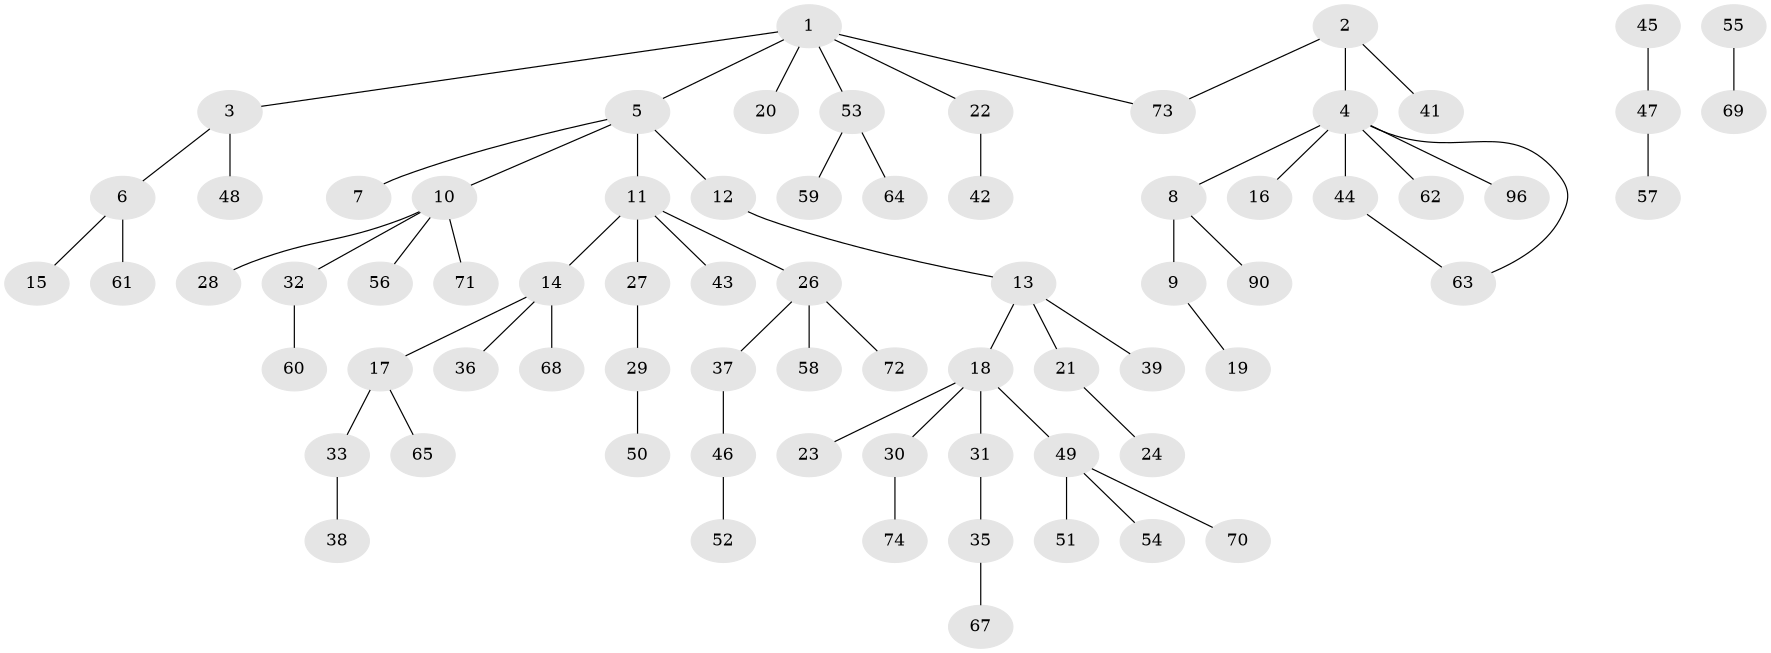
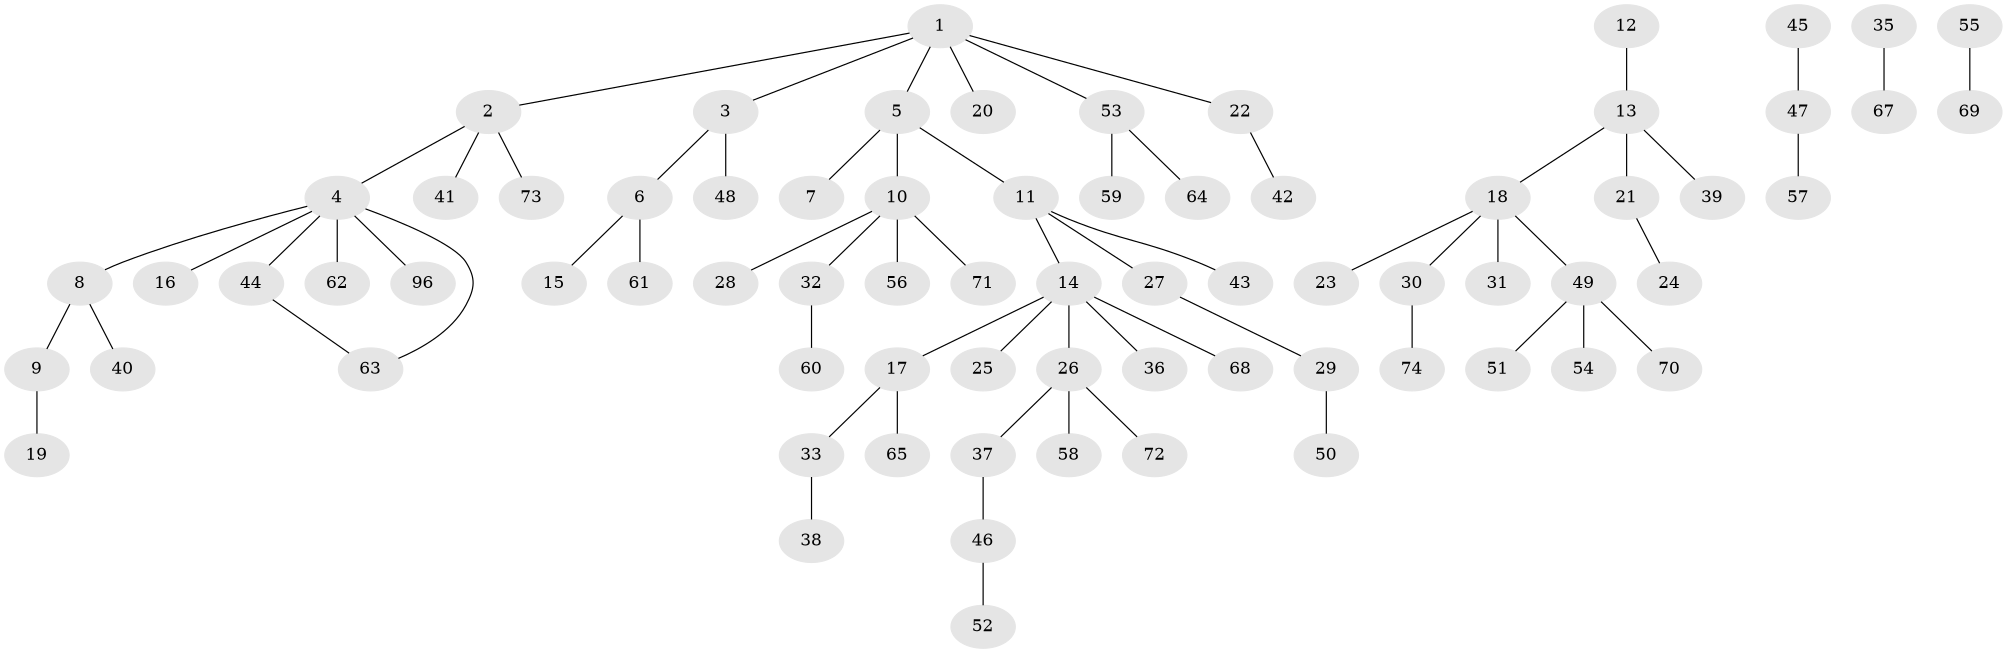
  graph {
    node [color=gray90 style=filled]
    1
    2
    3
    5
    20
    53
    22
    4
    41
    73
    6
    48
    7
    10
    11
    12
    59
    64
    8
    16
    44
    62
    n23 [label=96]
    63
    15
    61
    9
-   40 [label=90]
+   40
    45
    47
    28
    32
    56
    71
    14
    27
    43
    13
    42
    19
    60
    17
+   25
    26
    36
    68
    29
    18
    21
    39
    23
    30
    31
    49
    24
    33
    65
    37
    58
    72
    38
    74
    35
    51
    54
    70
    46
    50
    67
    55
    69
    52
    57
-   1 -- 73
+   1 -- 2
    1 -- 3
    1 -- 5
    1 -- 20
    1 -- 53
    1 -- 22
    2 -- 4
    2 -- 41
    2 -- 73
    3 -- 6
    3 -- 48
    5 -- 7
    5 -- 10
    5 -- 11
-   5 -- 12
    53 -- 59
    53 -- 64
    22 -- 42
    4 -- 8
    4 -- 16
    4 -- 44
    4 -- 62
    4 -- n23
    4 -- 63
    6 -- 15
    6 -- 61
    10 -- 28
    10 -- 32
    10 -- 56
    10 -- 71
    11 -- 14
    11 -- 27
    11 -- 43
    12 -- 13
    8 -- 9
    8 -- 40
    44 -- 63
    9 -- 19
    45 -- 47
    47 -- 57
    32 -- 60
    14 -- 17
-   11 -- 26
+   14 -- 25
+   14 -- 26
    14 -- 36
    14 -- 68
    27 -- 29
    13 -- 18
    13 -- 21
    13 -- 39
    17 -- 33
    17 -- 65
    26 -- 37
    26 -- 58
    26 -- 72
    29 -- 50
    18 -- 23
    18 -- 30
    18 -- 31
    18 -- 49
    21 -- 24
    30 -- 74
-   31 -- 35
    49 -- 51
    49 -- 54
    49 -- 70
    33 -- 38
    37 -- 46
    35 -- 67
    46 -- 52
    55 -- 69
  }
